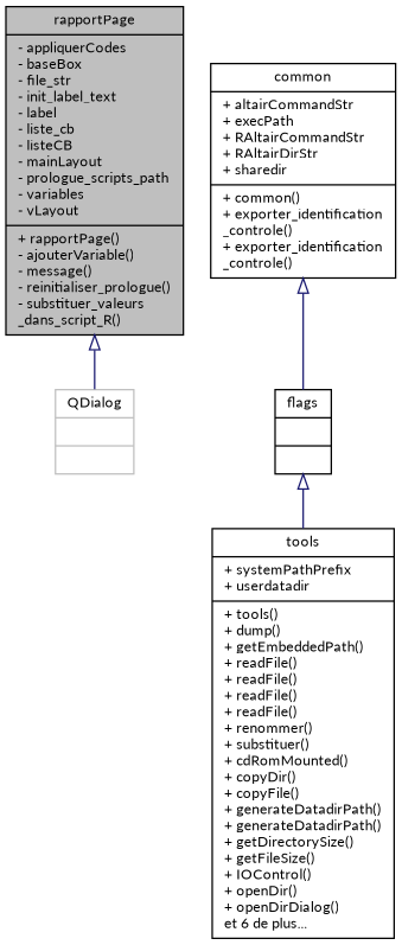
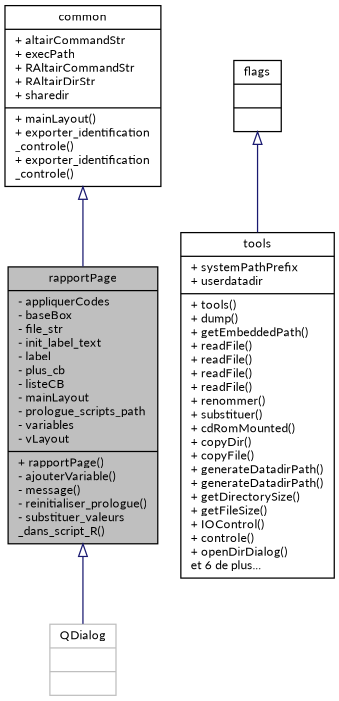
  digraph {
    fontname=Lato
    node [color=black fillcolor=white fontname=Lato fontsize=10 shape=record style=filled]
    edge [arrowtail=onormal color=midnightblue dir=back fontname=Lato fontsize=10 labelfontname=Helvetica labelfontsize=10 style=solid]
-   n1 [fillcolor=grey75 fontcolor=black height=0.2 label="{rapportPage\n|- appliquerCodes\l- baseBox\l- file_str\l- init_label_text\l- label\l- liste_cb\l- listeCB\l- mainLayout\l- prologue_scripts_path\l- variables\l- vLayout\l|+ rapportPage()\l- ajouterVariable()\l- message()\l- reinitialiser_prologue()\l- substituer_valeurs\l_dans_script_R()\l}" width=0.4]
+   n1 [fillcolor=grey75 fontcolor=black height=0.2 label="{rapportPage\n|- appliquerCodes\l- baseBox\l- file_str\l- init_label_text\l- label\l- plus_cb\l- listeCB\l- mainLayout\l- prologue_scripts_path\l- variables\l- vLayout\l|+ rapportPage()\l- ajouterVariable()\l- message()\l- reinitialiser_prologue()\l- substituer_valeurs\l_dans_script_R()\l}" width=0.4]
    n2 [color=grey75 height=0.2 label="{QDialog\n||}" width=0.4]
-   n3 [height=0.2 label="{common\n|+ altairCommandStr\l+ execPath\l+ RAltairCommandStr\l+ RAltairDirStr\l+ sharedir\l|+ common()\l+ exporter_identification\l_controle()\l+ exporter_identification\l_controle()\l}" width=0.4]
-   n4 [height=0.2 label="{tools\n|+ systemPathPrefix\l+ userdatadir\l|+ tools()\l+ dump()\l+ getEmbeddedPath()\l+ readFile()\l+ readFile()\l+ readFile()\l+ readFile()\l+ renommer()\l+ substituer()\l+ cdRomMounted()\l+ copyDir()\l+ copyFile()\l+ generateDatadirPath()\l+ generateDatadirPath()\l+ getDirectorySize()\l+ getFileSize()\l+ IOControl()\l+ openDir()\l+ openDirDialog()\let 6 de plus...\l}" width=0.4]
+   n3 [height=0.2 label="{common\n|+ altairCommandStr\l+ execPath\l+ RAltairCommandStr\l+ RAltairDirStr\l+ sharedir\l|+ mainLayout()\l+ exporter_identification\l_controle()\l+ exporter_identification\l_controle()\l}" width=0.4]
+   n4 [height=0.2 label="{tools\n|+ systemPathPrefix\l+ userdatadir\l|+ tools()\l+ dump()\l+ getEmbeddedPath()\l+ readFile()\l+ readFile()\l+ readFile()\l+ readFile()\l+ renommer()\l+ substituer()\l+ cdRomMounted()\l+ copyDir()\l+ copyFile()\l+ generateDatadirPath()\l+ generateDatadirPath()\l+ getDirectorySize()\l+ getFileSize()\l+ IOControl()\l+ controle()\l+ openDirDialog()\let 6 de plus...\l}" width=0.4]
    n5 [height=0.2 label="{flags\n||}" width=0.4]
    n1 -> n2
-   n3 -> n5
+   n3 -> n1
    n5 -> n4
  }
